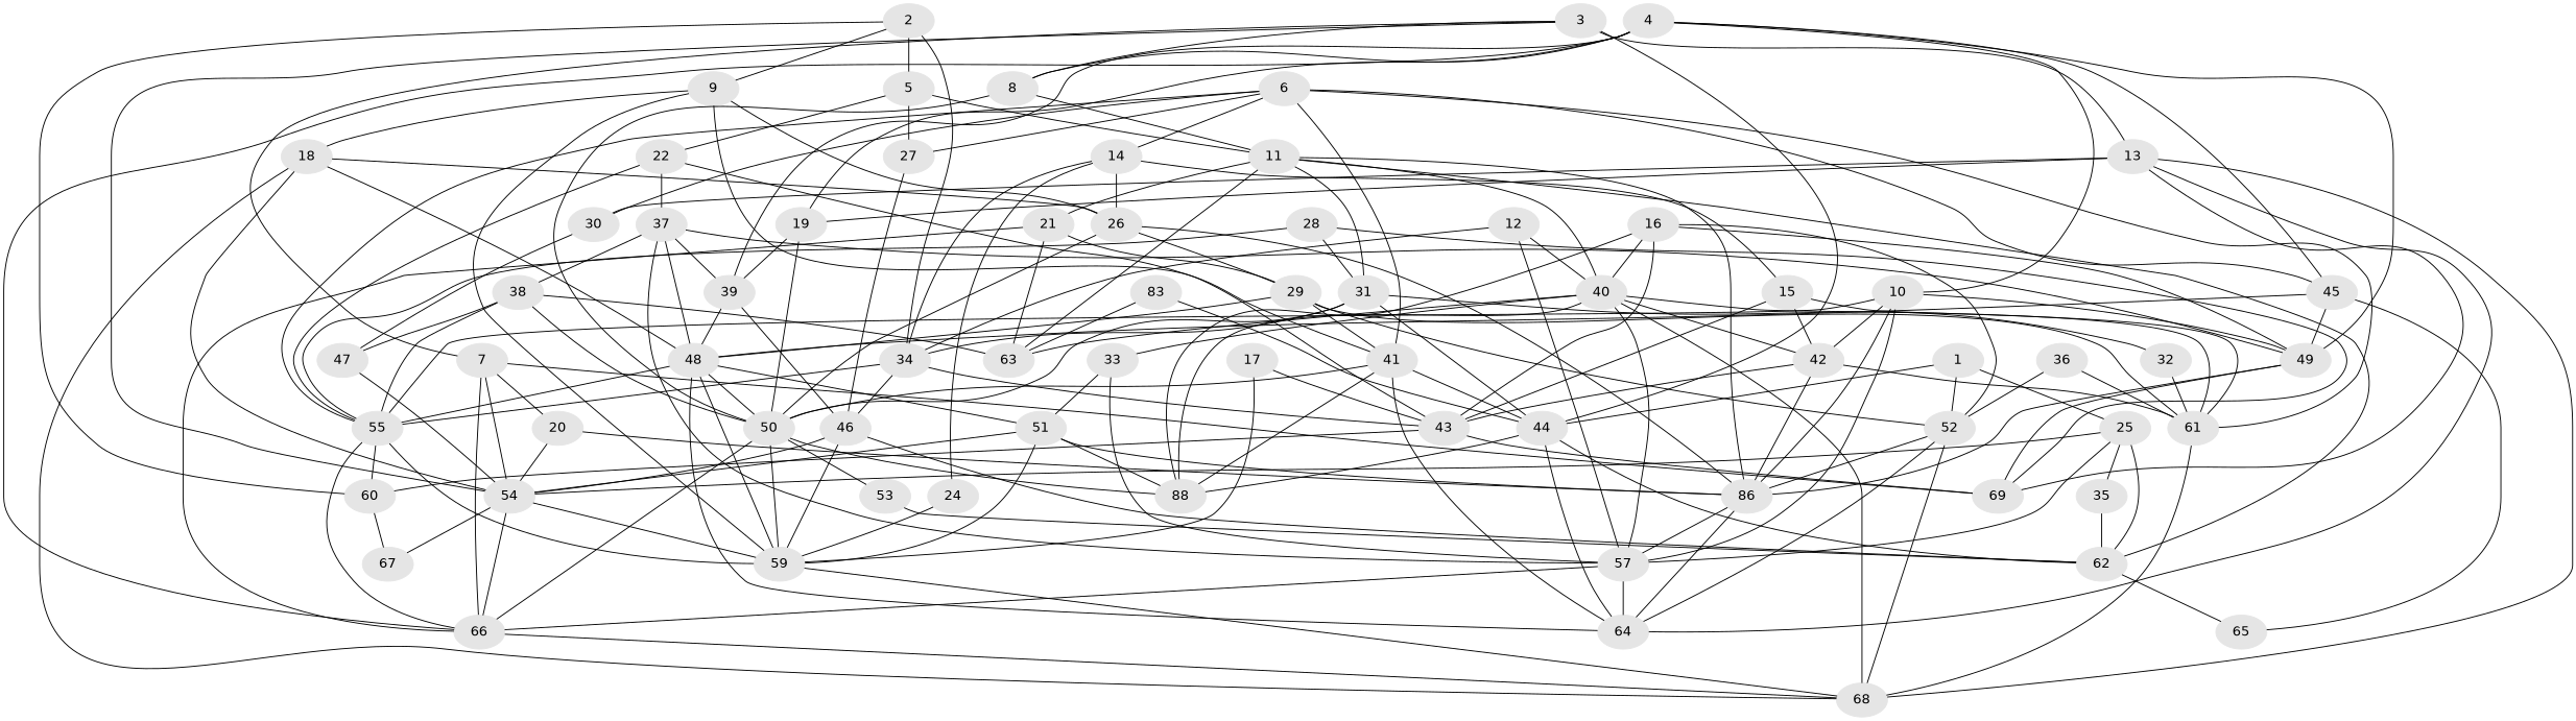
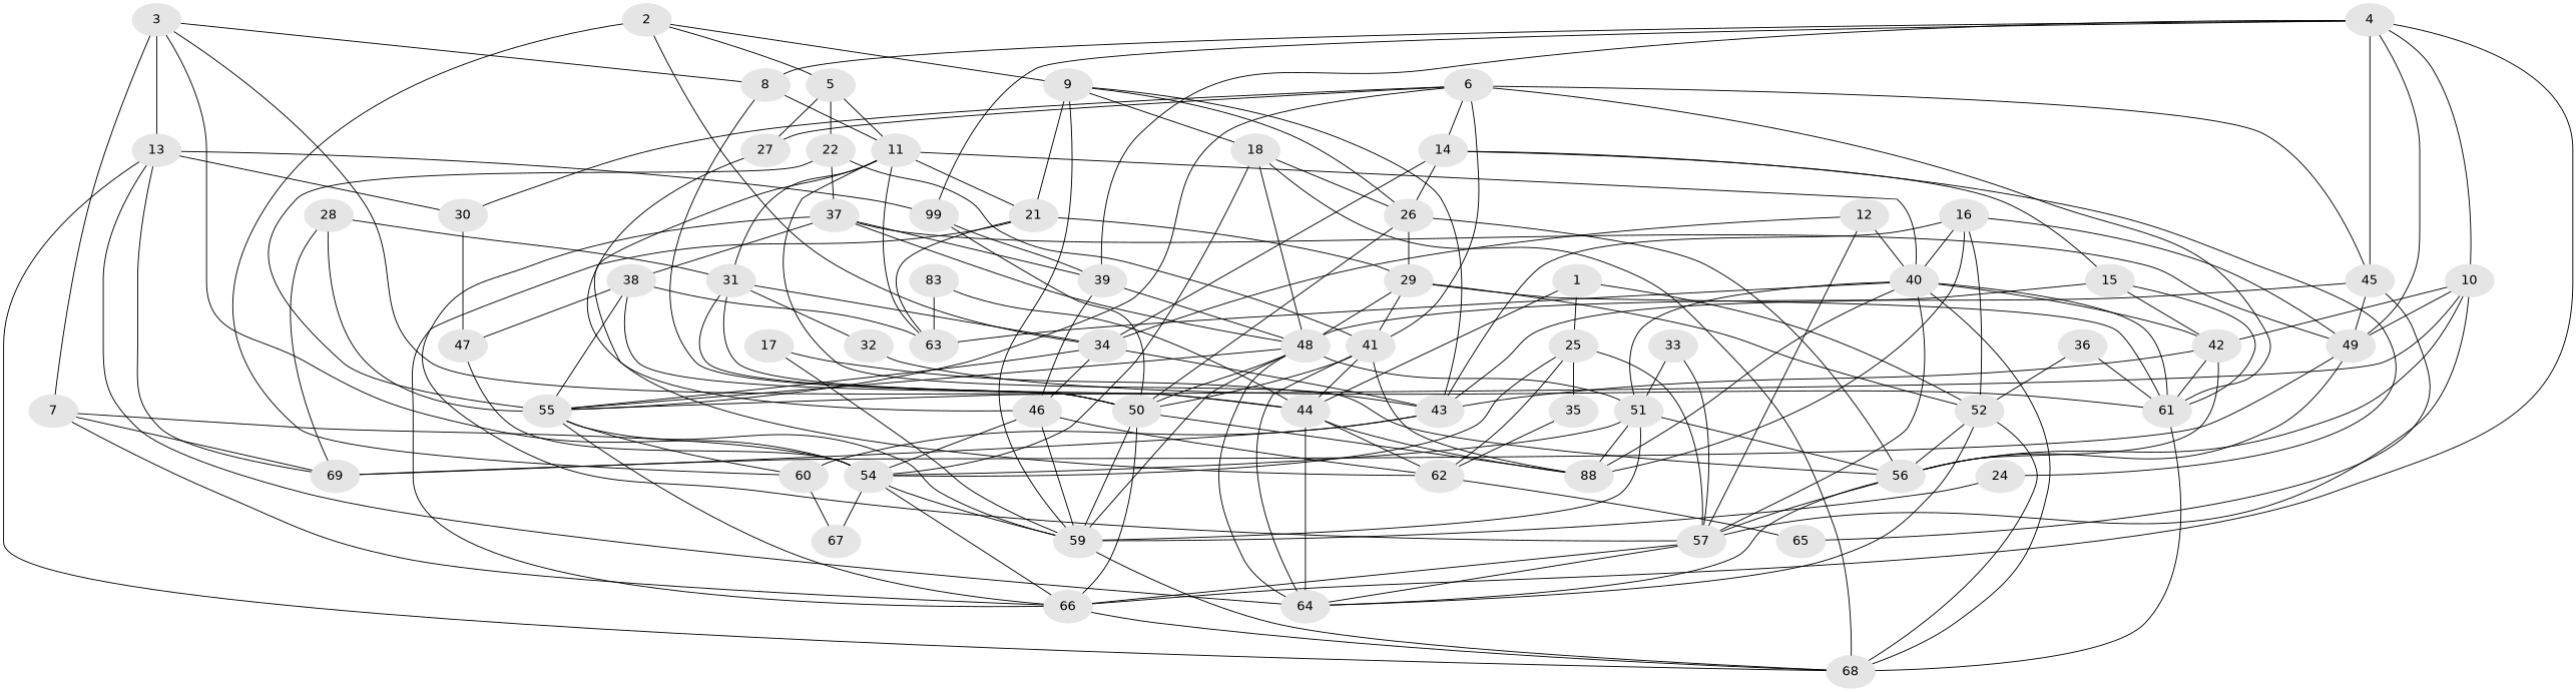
  graph {
    fontname="DejaVu Sans"
    node [color=gray90 fontname="DejaVu Sans" style=filled]
    edge [fontname="DejaVu Sans" weight=1.0]
    1
    25
    44
    52
    54
    57
    62
    35
    64
    n10 [label=88]
-   56 [label=86]
+   56
    68
    2
    5
    9
    34
    60
    11
    22
    27
    18
    21
    26
    43
    59
    55
    46
    67
    3
    7
    8
    13
    66
-   20
    69
    50
-   19
+   19 [label=99]
    30
    4
    10
    39
    45
    49
    42
    48
    65
    31
    40
    63
    41
    37
    6
    14
    61
    15
    24
    47
-   53
    29
    32
    51
    12
    16
    17
    38
    n66 [label=83]
    28
    33
    36
    1 -- 25
    1 -- 44
    1 -- 52
    25 -- 54
    25 -- 57
    25 -- 62
    25 -- 35
    44 -- 62 [weight=2.0]
    44 -- 64
    44 -- n10
    52 -- 64
    52 -- 56
    52 -- 68
    54 -- 59
    54 -- 67 [weight=2.0]
    54 -- 66
    57 -- 64
    57 -- 66
    62 -- 65 [weight=2.0]
    35 -- 62
    56 -- 57
    56 -- 64
    2 -- 5
    2 -- 9
    2 -- 34 [weight=2.0]
    2 -- 60
    5 -- 11
    5 -- 22
    5 -- 27
    9 -- 18
+   9 -- 21
    9 -- 26
    9 -- 43
    9 -- 59
    34 -- 43
    34 -- 55
    34 -- 46
    60 -- 67 [weight=2.0]
    11 -- 62
    11 -- 56
    11 -- 21
    11 -- 31
    11 -- 40
    11 -- 63
    22 -- 55
    22 -- 41
    22 -- 37
    27 -- 46
    18 -- 54
    18 -- 68
    18 -- 26
    18 -- 48
    21 -- 66
    21 -- 63
    21 -- 29
    26 -- 56
    26 -- 50
    26 -- 29
    43 -- 60
    43 -- 69
    59 -- 68
    55 -- 60
    55 -- 59
    55 -- 66
    46 -- 54
    46 -- 62
    46 -- 59
    3 -- 44
    3 -- 54
    3 -- 7
    3 -- 8
    3 -- 13 [weight=3.0]
    7 -- 54
    7 -- 66
-   7 -- 20
    7 -- 69
    8 -- 11
    8 -- 50
    13 -- 64
    13 -- 68
    13 -- 69
    13 -- 19
    13 -- 30
    66 -- 68
-   20 -- 54
-   20 -- 56
    50 -- n10
    50 -- 59
    50 -- 66
-   50 -- 53
    19 -- 50
    19 -- 39
    30 -- 47
    4 -- 8 [weight=2.0]
    4 -- 66
    4 -- 19
    4 -- 10
    4 -- 39
    4 -- 45
    4 -- 49 [weight=2.0]
    10 -- 57
    10 -- 56
    10 -- 55
    10 -- 49
    10 -- 42
    39 -- 46
    39 -- 48
    45 -- 49
    45 -- 48
    45 -- 65
    49 -- 56
    49 -- 69 [weight=2.0]
    42 -- 56
    42 -- 43
    42 -- 61
    48 -- 64
    48 -- 59
    48 -- 55
    48 -- 50
    48 -- 51
    31 -- 44
    31 -- 34
    31 -- 50
    31 -- 32
    40 -- 57
    40 -- n10
    40 -- 68
    40 -- 42
    40 -- 63
    40 -- 61
-   40 -- 33
+   40 -- 51
    41 -- 44 [weight=2.0]
    41 -- 64
    41 -- n10
    41 -- 50
    37 -- 57
    37 -- 39
    37 -- 49
    37 -- 48
    37 -- 38
    6 -- 27
    6 -- 55
    6 -- 30
    6 -- 45
    6 -- 41
    6 -- 14
    6 -- 61 [weight=2.0]
    14 -- 34
    14 -- 26
    14 -- 15
    14 -- 24
    61 -- 68
    15 -- 43
    15 -- 42
    15 -- 61
    24 -- 59
    47 -- 54
-   53 -- 62
    29 -- 52
    29 -- 48
    29 -- 41
    29 -- 61
    32 -- 61
    51 -- 54
    51 -- n10 [weight=2.0]
    51 -- 56
    51 -- 59
    12 -- 57
    12 -- 34
    12 -- 40
    16 -- 52
    16 -- n10
    16 -- 43
    16 -- 49
    16 -- 40
    17 -- 43
    17 -- 59
    38 -- 55
    38 -- 50
    38 -- 63
    38 -- 47
    n66 -- 44
    n66 -- 63
    28 -- 55
    28 -- 69
    28 -- 31
    33 -- 57 [weight=2.0]
    33 -- 51
    36 -- 52
    36 -- 61
  }
